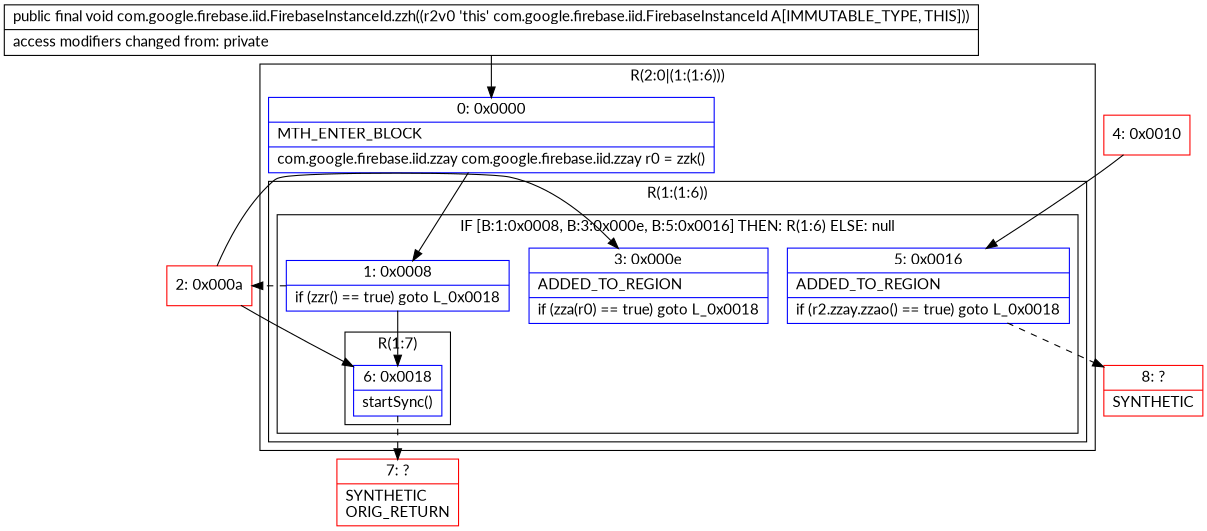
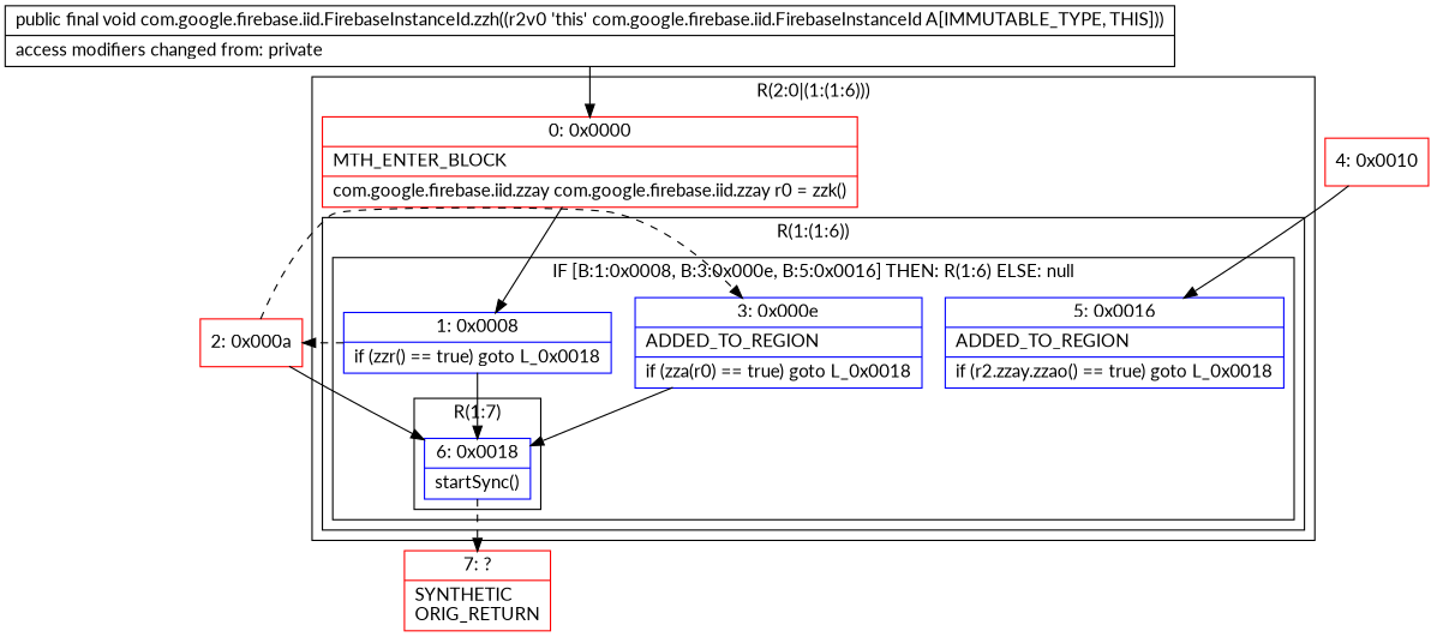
  digraph {
    fontname=Lato
    node [color=blue fontname=Lato shape=record]
    edge [fontname=Lato]
    n1 [label="{6\:\ 0x0018|startSync()\l}"]
    n2 [label="{1\:\ 0x0008|if (zzr() == true) goto L_0x0018\l}"]
    n3 [label="{3\:\ 0x000e|ADDED_TO_REGION\l|if (zza(r0) == true) goto L_0x0018\l}"]
    n4 [label="{5\:\ 0x0016|ADDED_TO_REGION\l|if (r2.zzay.zzao() == true) goto L_0x0018\l}"]
-   n5 [label="{0\:\ 0x0000|MTH_ENTER_BLOCK\l|com.google.firebase.iid.zzay com.google.firebase.iid.zzay r0 = zzk()\l}"]
+   n5 [color=red label="{0\:\ 0x0000|MTH_ENTER_BLOCK\l|com.google.firebase.iid.zzay com.google.firebase.iid.zzay r0 = zzk()\l}"]
    n6 [color=red label="{7\:\ ?|SYNTHETIC\lORIG_RETURN\l}"]
    n7 [color=red label="{2\:\ 0x000a}"]
-   n8 [color=red label="{8\:\ ?|SYNTHETIC\l}"]
    n9 [color=red label="{4\:\ 0x0010}"]
    n10 [label="{public final void com.google.firebase.iid.FirebaseInstanceId.zzh((r2v0 'this' com.google.firebase.iid.FirebaseInstanceId A[IMMUTABLE_TYPE, THIS]))  | access modifiers changed from: private\l}" color=""]
    subgraph cluster_1 {
      label="R(2:0|(1:(1:6)))"
      n5
      subgraph cluster_2 {
        label="R(1:(1:6))"
        subgraph cluster_3 {
          label="IF [B:1:0x0008, B:3:0x000e, B:5:0x0016] THEN: R(1:6) ELSE: null"
          n2
          n3
          n4
          subgraph cluster_4 {
            label="R(1:7)"
            n1
          }
        }
      }
    }
    n1 -> n6 [style=dashed]
    n2 -> n1
    n2 -> n7 [style=dashed]
-   n4 -> n8 [style=dashed]
+   n3 -> n1
    n5 -> n2
    n7 -> n1
-   n7 -> n3
+   n7 -> n3 [style=dashed]
    n9 -> n4
    n10 -> n5
  }
